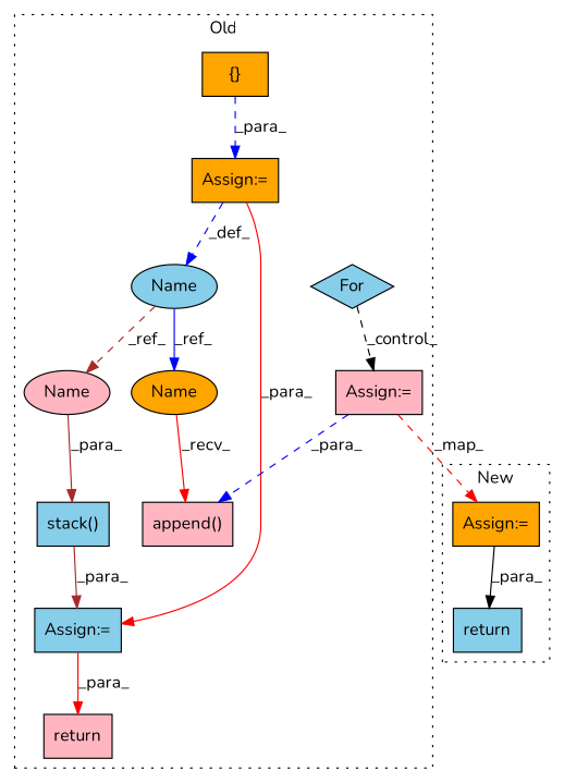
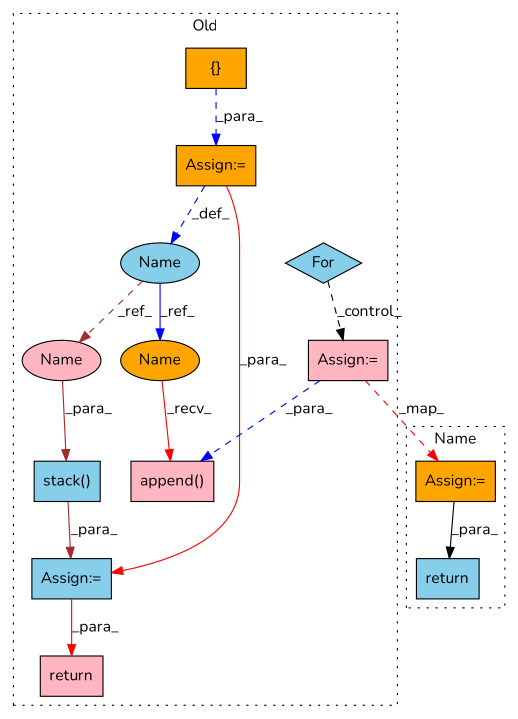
  digraph {
    fontname=Nunito
    node [a=68 fillcolor=skyblue fontname=Nunito l=3 shape=box style=filled]
    edge [color=red fontname=Nunito style=solid]
    n1 [a=75 l="12,8" label="stack()" s="5551,5582"]
    n2 [a=93 fillcolor=lightpink l=7 label=return s=5600]
    n3 [fillcolor=orange label="Assign:=" s=4956]
    n4 [a=59 fillcolor=orange l="2,1" label="{}" s="4959,4959"]
    n5 [label="Assign:=" s=5548]
    n6 [a=75 fillcolor=lightpink l="27,1" label="append()" s="5445,5519"]
    n7 [fillcolor=lightpink label="Assign:=" s=5390]
    n8 [a=107 l="4,15" label=For s="5324,5370" shape=diamond]
    n9 [a=87 l=19 label=Name s=4937 shape=ellipse]
    n10 [a=87 fillcolor=lightpink l=19 label=Name s=5563 shape=ellipse]
    n11 [a=87 fillcolor=orange l=19 label=Name s=5445 shape=ellipse]
    n12 [a=93 l=7 label=return s=4840]
    n13 [fillcolor=orange label="Assign:=" s=4785]
    subgraph cluster_1 {
      label=Old
      style=dotted
      n1
      n2
      n3
      n4
      n5
      n6
      n7
      n8
      n9
      n10
      n11
    }
    subgraph cluster_2 {
-     label=New
+     label=Name
      style=dotted
      n12
      n13
    }
    n1 -> n5 [color=brown label=_para_]
    n3 -> n5 [label=_para_]
    n3 -> n9 [color=blue label=_def_ style=dashed]
    n4 -> n3 [color=blue label=_para_ style=dashed]
    n5 -> n2 [label=_para_]
    n7 -> n6 [color=blue label=_para_ style=dashed]
    n7 -> n13 [label=_map_ style=dashed]
    n8 -> n7 [color=black label=_control_ style=dashed]
    n9 -> n10 [color=brown label=_ref_ style=dashed]
    n9 -> n11 [color=blue label=_ref_]
    n10 -> n1 [color=brown label=_para_]
    n11 -> n6 [label=_recv_]
    n13 -> n12 [color=black label=_para_]
  }
